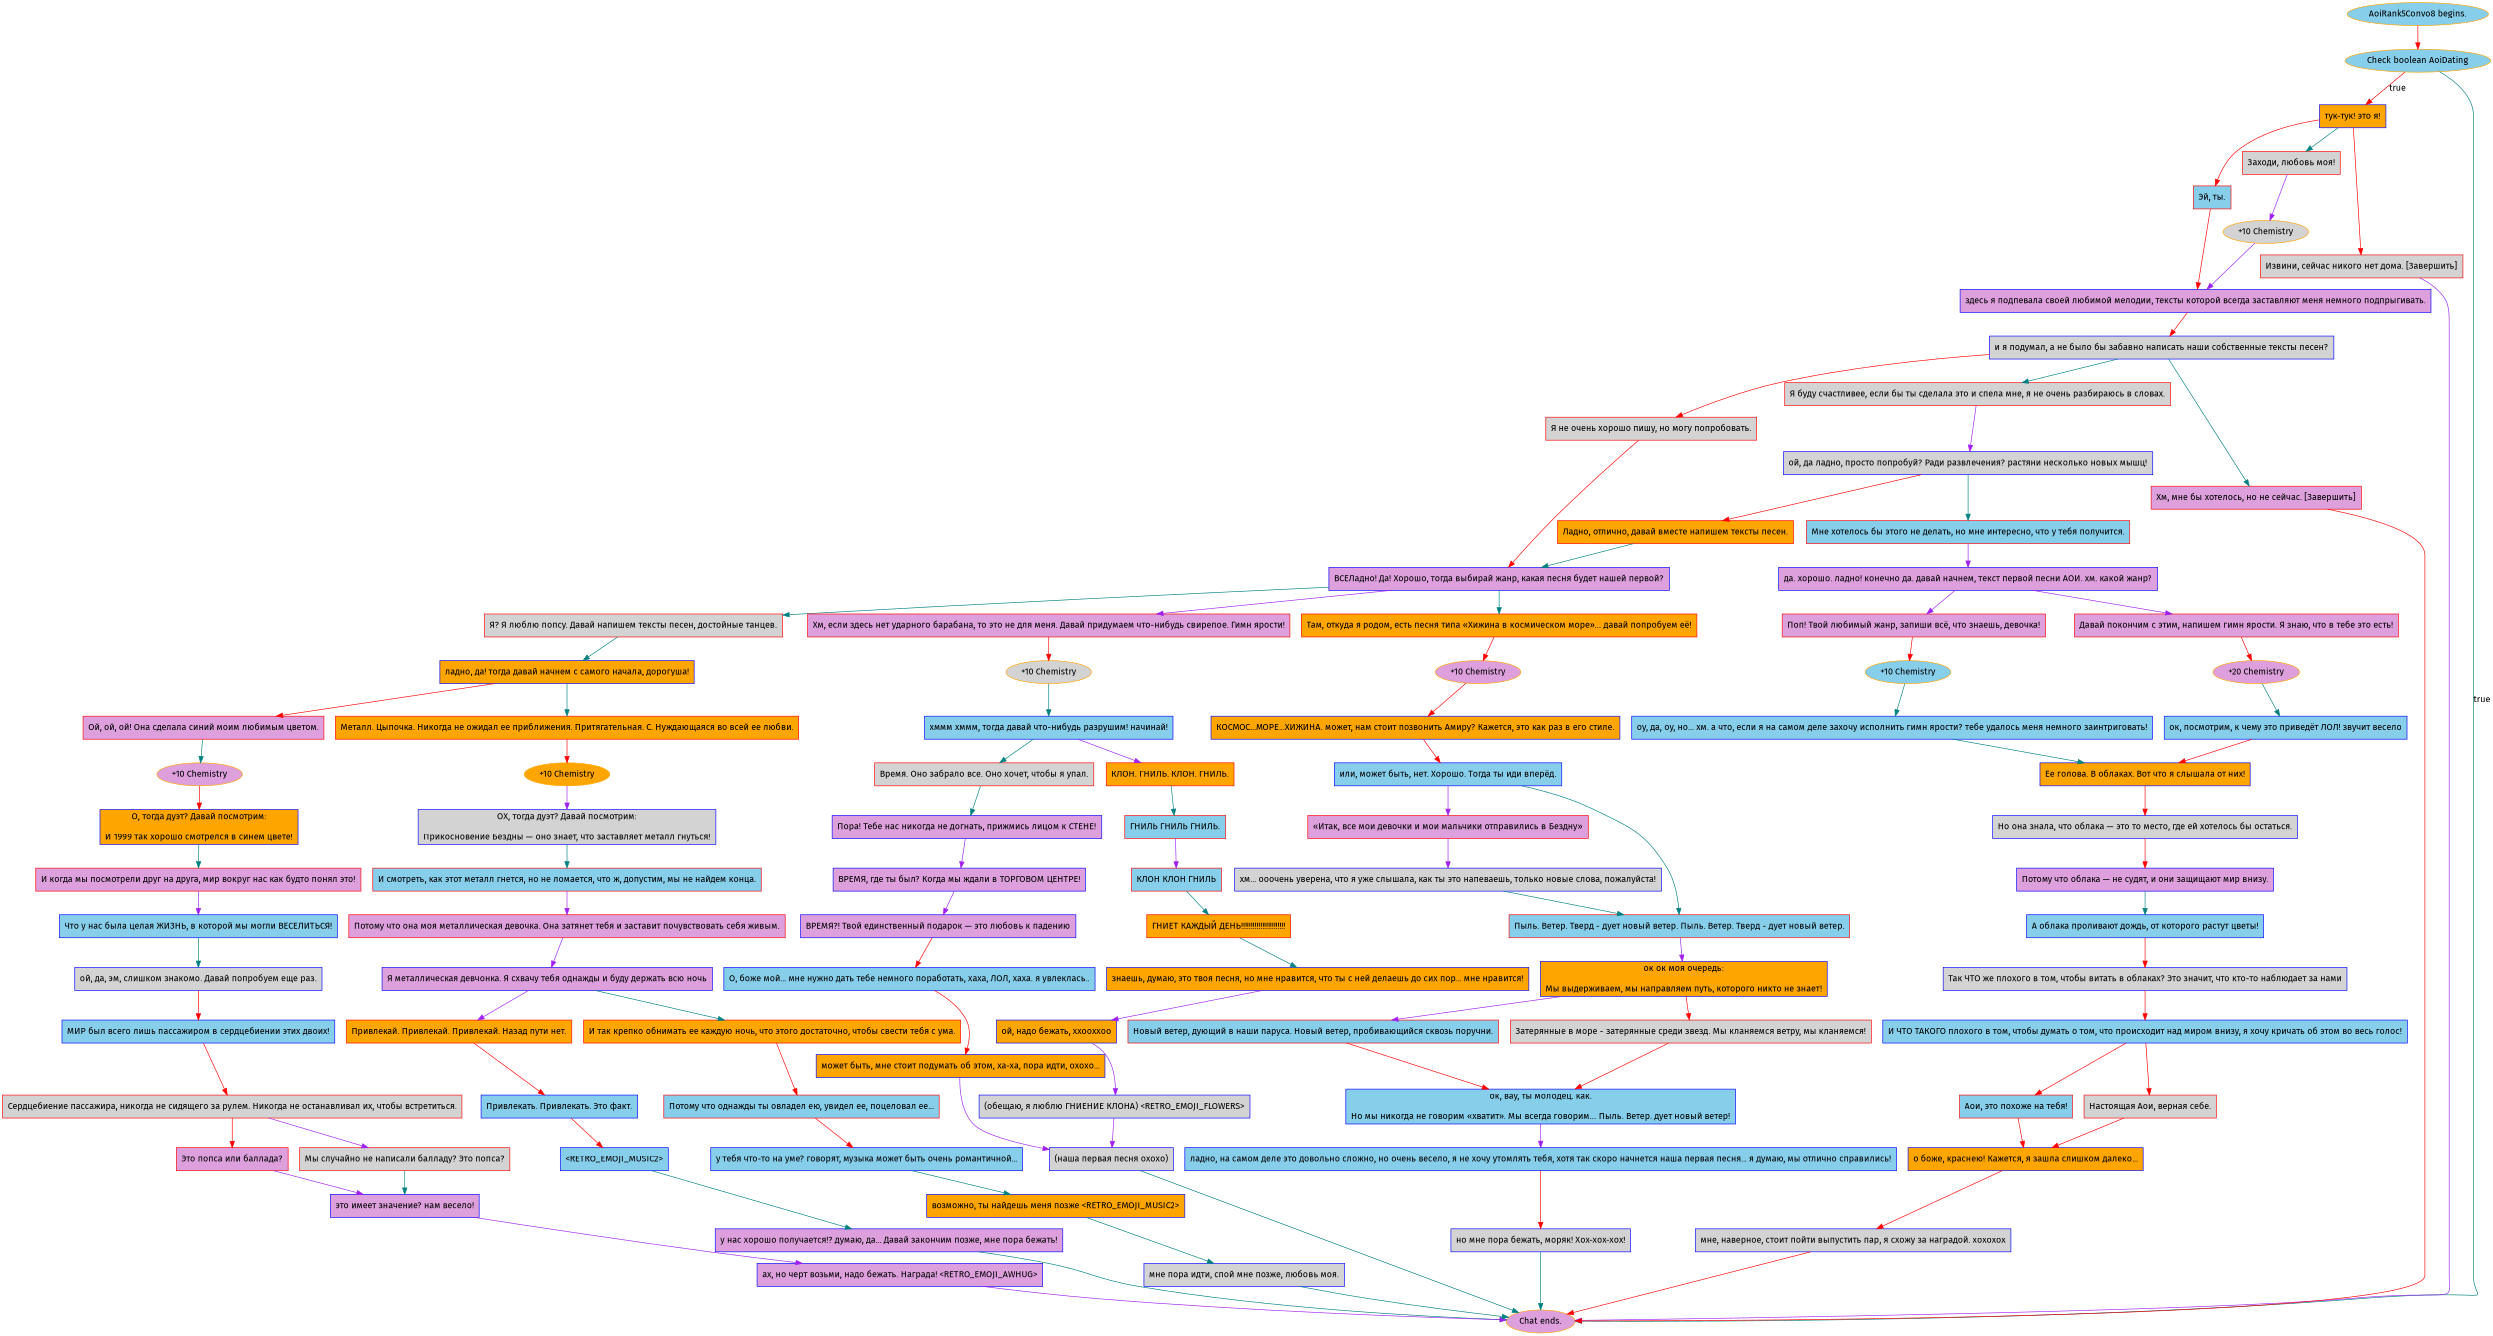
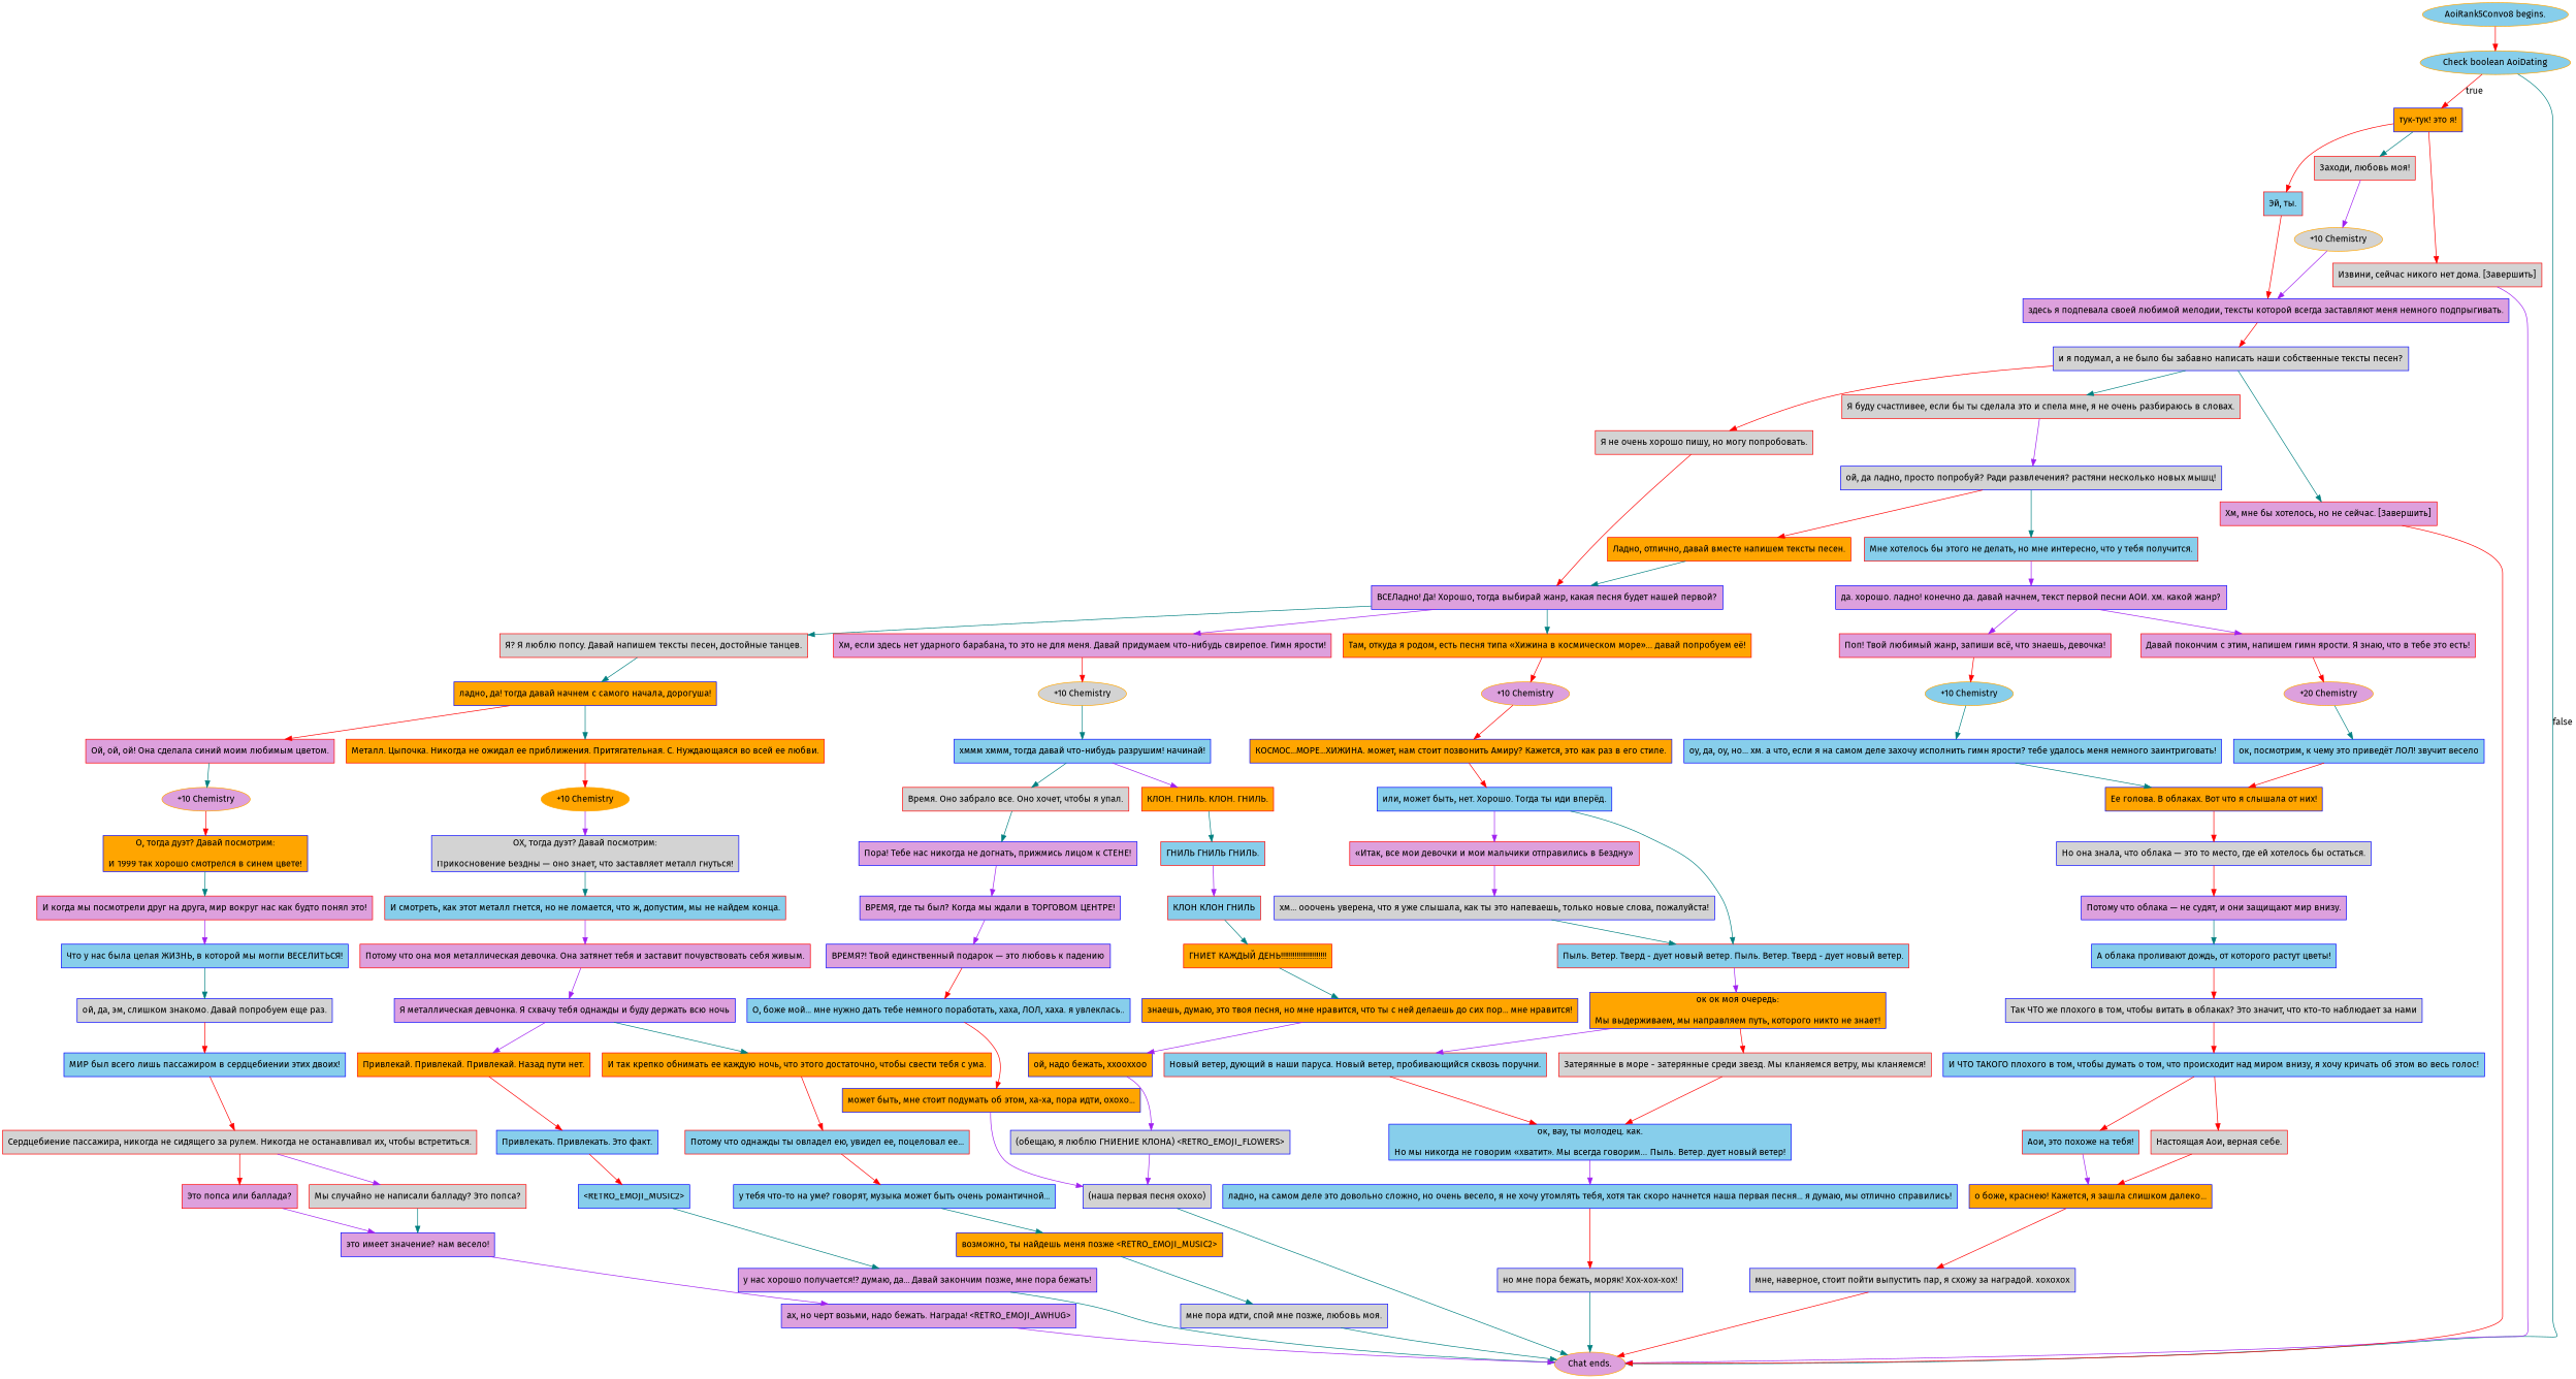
  digraph {
    fontname="Fira Sans"
    node [color=blue fillcolor=skyblue fontname="Fira Sans" style=filled shape=box]
    edge [color=red fontname="Fira Sans"]
    "AoiRank5Convo8 begins." [color=orange shape=""]
    n2 [color=orange label="Check boolean AoiDating" shape=""]
    n3 [fillcolor=orange label="тук-тук! это я!"]
    "Chat ends." [color=orange fillcolor=plum shape=""]
    n5 [color=red label="Эй, ты."]
    n6 [color=red fillcolor=lightgrey label="Заходи, любовь моя!"]
    n7 [color=red fillcolor=lightgrey label="Извини, сейчас никого нет дома. [Завершить]"]
    n8 [fillcolor=plum label="здесь я подпевала своей любимой мелодии, тексты которой всегда заставляют меня немного подпрыгивать."]
    n9 [color=orange fillcolor=lightgrey label="+10 Chemistry" shape=""]
    n10 [fillcolor=lightgrey label="и я подумал, а не было бы забавно написать наши собственные тексты песен?"]
    n11 [color=red fillcolor=lightgrey label="Я не очень хорошо пишу, но могу попробовать."]
    n12 [color=red fillcolor=lightgrey label="Я буду счастливее, если бы ты сделала это и спела мне, я не очень разбираюсь в словах."]
    n13 [color=red fillcolor=plum label="Хм, мне бы хотелось, но не сейчас. [Завершить]"]
    n14 [fillcolor=plum label="ВСЕЛадно! Да! Хорошо, тогда выбирай жанр, какая песня будет нашей первой?"]
    n15 [fillcolor=lightgrey label="ой, да ладно, просто попробуй? Ради развлечения? растяни несколько новых мышц!"]
    n16 [color=red fillcolor=lightgrey label="Я? Я люблю попсу. Давай напишем тексты песен, достойные танцев."]
    n17 [color=red fillcolor=plum label="Хм, если здесь нет ударного барабана, то это не для меня. Давай придумаем что-нибудь свирепое. Гимн ярости!"]
    n18 [color=red fillcolor=orange label="Там, откуда я родом, есть песня типа «Хижина в космическом море»… давай попробуем её!"]
    n19 [color=red fillcolor=orange label="Ладно, отлично, давай вместе напишем тексты песен."]
    n20 [color=red label="Мне хотелось бы этого не делать, но мне интересно, что у тебя получится."]
    n21 [fillcolor=orange label="ладно, да! тогда давай начнем с самого начала, дорогуша!"]
    n22 [color=orange fillcolor=lightgrey label="+10 Chemistry" shape=""]
    n23 [color=orange fillcolor=plum label="+10 Chemistry" shape=""]
    n24 [fillcolor=plum label="да. хорошо. ладно! конечно да. давай начнем, текст первой песни АОИ. хм. какой жанр?"]
    n25 [color=red fillcolor=plum label="Ой, ой, ой! Она сделала синий моим любимым цветом."]
    n26 [color=red fillcolor=orange label="Металл. Цыпочка. Никогда не ожидал ее приближения. Притягательная. С. Нуждающаяся во всей ее любви."]
    n27 [label="хммм хммм, тогда давай что-нибудь разрушим! начинай!"]
    n28 [fillcolor=orange label="КОСМОС...МОРЕ...ХИЖИНА. может, нам стоит позвонить Амиру? Кажется, это как раз в его стиле."]
    n29 [color=red fillcolor=plum label="Поп! Твой любимый жанр, запиши всё, что знаешь, девочка!"]
    n30 [color=red fillcolor=plum label="Давай покончим с этим, напишем гимн ярости. Я знаю, что в тебе это есть!"]
    n31 [color=orange fillcolor=plum label="+10 Chemistry" shape=""]
    n32 [color=orange fillcolor=orange label="+10 Chemistry" shape=""]
    n33 [color=red fillcolor=lightgrey label="Время. Оно забрало все. Оно хочет, чтобы я упал."]
    n34 [color=red fillcolor=orange label="КЛОН. ГНИЛЬ. КЛОН. ГНИЛЬ."]
    n35 [label="или, может быть, нет. Хорошо. Тогда ты иди вперёд."]
    n36 [color=orange label="+10 Chemistry" shape=""]
    n37 [color=orange fillcolor=plum label="+20 Chemistry" shape=""]
    n38 [fillcolor=orange label="О, тогда дуэт? Давай посмотрим:\n\nИ 1999 так хорошо смотрелся в синем цвете!"]
    n39 [fillcolor=lightgrey label="ОХ, тогда дуэт? Давай посмотрим:\n\nПрикосновение Бездны — оно знает, что заставляет металл гнуться!"]
    n40 [fillcolor=plum label="Пора! Тебе нас никогда не догнать, прижмись лицом к СТЕНЕ!"]
    n41 [color=red label="ГНИЛЬ ГНИЛЬ ГНИЛЬ."]
    n42 [color=red fillcolor=plum label="«Итак, все мои девочки и мои мальчики отправились в Бездну»"]
    n43 [color=red label="Пыль. Ветер. Тверд - дует новый ветер. Пыль. Ветер. Тверд - дует новый ветер."]
    n44 [label="оу, да, оу, но... хм. а что, если я на самом деле захочу исполнить гимн ярости? тебе удалось меня немного заинтриговать!"]
    n45 [label="ок, посмотрим, к чему это приведёт ЛОЛ! звучит весело"]
    n46 [color=red fillcolor=plum label="И когда мы посмотрели друг на друга, мир вокруг нас как будто понял это!"]
    n47 [color=red label="И смотреть, как этот металл гнется, но не ломается, что ж, допустим, мы не найдем конца."]
    n48 [fillcolor=plum label="ВРЕМЯ, где ты был? Когда мы ждали в ТОРГОВОМ ЦЕНТРЕ!"]
    n49 [color=red label="КЛОН КЛОН ГНИЛЬ"]
    n50 [fillcolor=lightgrey label="хм... ооочень уверена, что я уже слышала, как ты это напеваешь, только новые слова, пожалуйста!"]
    n51 [fillcolor=orange label="ок ок моя очередь:\n\nМы выдерживаем, мы направляем путь, которого никто не знает!"]
    n52 [fillcolor=orange label="Ее голова. В облаках. Вот что я слышала от них!"]
    n53 [label="Что у нас была целая ЖИЗНЬ, в которой мы могли ВЕСЕЛИТЬСЯ!"]
    n54 [color=red fillcolor=plum label="Потому что она моя металлическая девочка. Она затянет тебя и заставит почувствовать себя живым."]
    n55 [fillcolor=plum label="ВРЕМЯ?! Твой единственный подарок — это любовь к падению"]
    n56 [color=red fillcolor=orange label="ГНИЕТ КАЖДЫЙ ДЕНЬ!!!!!!!!!!!!!!!!!!!!!!!"]
    n57 [color=red label="Новый ветер, дующий в наши паруса. Новый ветер, пробивающийся сквозь поручни."]
    n58 [color=red fillcolor=lightgrey label="Затерянные в море - затерянные среди звезд. Мы кланяемся ветру, мы кланяемся!"]
    n59 [fillcolor=lightgrey label="Но она знала, что облака — это то место, где ей хотелось бы остаться."]
    n60 [fillcolor=lightgrey label="ой, да, эм, слишком знакомо. Давай попробуем еще раз."]
    n61 [fillcolor=plum label="Я металлическая девчонка. Я схвачу тебя однажды и буду держать всю ночь"]
    n62 [label="О, боже мой... мне нужно дать тебе немного поработать, хаха, ЛОЛ, хаха. я увлеклась.."]
    n63 [fillcolor=orange label="знаешь, думаю, это твоя песня, но мне нравится, что ты с ней делаешь до сих пор... мне нравится!"]
    n64 [label="ок, вау, ты молодец. как.\n\nНо мы никогда не говорим «хватит». Мы всегда говорим… Пыль. Ветер. дует новый ветер!"]
    n65 [fillcolor=plum label="Потому что облака — не судят, и они защищают мир внизу."]
    n66 [label="МИР был всего лишь пассажиром в сердцебиении этих двоих!"]
    n67 [color=red fillcolor=orange label="Привлекай. Привлекай. Привлекай. Назад пути нет."]
    n68 [color=red fillcolor=orange label="И так крепко обнимать ее каждую ночь, что этого достаточно, чтобы свести тебя с ума."]
    n69 [fillcolor=orange label="может быть, мне стоит подумать об этом, ха-ха, пора идти, охохо..."]
    n70 [fillcolor=orange label="ой, надо бежать, xxooxxoo"]
    n71 [label="ладно, на самом деле это довольно сложно, но очень весело, я не хочу утомлять тебя, хотя так скоро начнется наша первая песня... я думаю, мы отлично справились!"]
    n72 [label="А облака проливают дождь, от которого растут цветы!"]
    n73 [color=red fillcolor=lightgrey label="Сердцебиение пассажира, никогда не сидящего за рулем. Никогда не останавливал их, чтобы встретиться."]
    n74 [label="Привлекать. Привлекать. Это факт."]
    n75 [color=red label="Потому что однажды ты овладел ею, увидел ее, поцеловал ее..."]
    n76 [fillcolor=lightgrey label="(наша первая песня охохо)"]
    n77 [fillcolor=lightgrey label="(обещаю, я люблю ГНИЕНИЕ КЛОНА) <RETRO_EMOJI_FLOWERS>"]
    n78 [fillcolor=lightgrey label="но мне пора бежать, моряк! Хох-хох-хох!"]
    n79 [fillcolor=lightgrey label="Так ЧТО же плохого в том, чтобы витать в облаках? Это значит, что кто-то наблюдает за нами"]
    n80 [color=red fillcolor=plum label="Это попса или баллада?"]
    n81 [color=red fillcolor=lightgrey label="Мы случайно не написали балладу? Это попса?"]
    n82 [label="<RETRO_EMOJI_MUSIC2>"]
    n83 [label="у тебя что-то на уме? говорят, музыка может быть очень романтичной..."]
    n84 [label="И ЧТО ТАКОГО плохого в том, чтобы думать о том, что происходит над миром внизу, я хочу кричать об этом во весь голос!"]
    n85 [fillcolor=plum label="это имеет значение? нам весело!"]
    n86 [fillcolor=plum label="у нас хорошо получается!? думаю, да... Давай закончим позже, мне пора бежать!"]
    n87 [fillcolor=orange label="возможно, ты найдешь меня позже <RETRO_EMOJI_MUSIC2>"]
    n88 [color=red label="Аои, это похоже на тебя!"]
    n89 [color=red fillcolor=lightgrey label="Настоящая Аои, верная себе."]
    n90 [fillcolor=plum label="ах, но черт возьми, надо бежать. Награда! <RETRO_EMOJI_AWHUG>"]
    n91 [fillcolor=lightgrey label="мне пора идти, спой мне позже, любовь моя."]
    n92 [fillcolor=orange label="о боже, краснею! Кажется, я зашла слишком далеко..."]
    n93 [fillcolor=lightgrey label="мне, наверное, стоит пойти выпустить пар, я схожу за наградой. xoxoxox"]
    "AoiRank5Convo8 begins." -> n2
    n2 -> n3 [label=true]
-   n2 -> "Chat ends." [color=teal label=true]
+   n2 -> "Chat ends." [color=teal label=false]
    n3 -> n5
    n3 -> n6 [color=teal]
    n3 -> n7
    n5 -> n8
    n6 -> n9 [color=purple]
    n7 -> "Chat ends." [color=purple]
    n8 -> n10
    n9 -> n8 [color=purple]
    n10 -> n11
    n10 -> n12 [color=teal]
    n10 -> n13 [color=teal]
    n11 -> n14
    n12 -> n15 [color=purple]
    n13 -> "Chat ends."
    n14 -> n16 [color=teal]
    n14 -> n17 [color=purple]
    n14 -> n18 [color=teal]
    n15 -> n19
    n15 -> n20 [color=teal]
    n16 -> n21 [color=teal]
    n17 -> n22
    n18 -> n23
    n19 -> n14 [color=teal]
    n20 -> n24 [color=purple]
    n21 -> n25
    n21 -> n26 [color=teal]
    n22 -> n27 [color=teal]
    n23 -> n28
    n24 -> n29 [color=purple]
    n24 -> n30 [color=purple]
    n25 -> n31 [color=teal]
    n26 -> n32
    n27 -> n33 [color=teal]
    n27 -> n34 [color=purple]
    n28 -> n35
    n29 -> n36
    n30 -> n37
    n31 -> n38
    n32 -> n39 [color=purple]
    n33 -> n40 [color=teal]
    n34 -> n41 [color=teal]
    n35 -> n42 [color=purple]
    n35 -> n43 [color=teal]
    n36 -> n44 [color=teal]
    n37 -> n45 [color=teal]
    n38 -> n46 [color=teal]
    n39 -> n47 [color=teal]
    n40 -> n48 [color=purple]
    n41 -> n49 [color=purple]
    n42 -> n50 [color=purple]
    n43 -> n51 [color=purple]
    n44 -> n52 [color=teal]
    n45 -> n52
    n46 -> n53 [color=purple]
    n47 -> n54 [color=purple]
    n48 -> n55 [color=purple]
    n49 -> n56 [color=teal]
    n50 -> n43 [color=teal]
    n51 -> n57 [color=purple]
    n51 -> n58
    n52 -> n59
    n53 -> n60 [color=teal]
    n54 -> n61 [color=purple]
    n55 -> n62
    n56 -> n63 [color=teal]
    n57 -> n64
    n58 -> n64
    n59 -> n65
    n60 -> n66
    n61 -> n67 [color=purple]
    n61 -> n68 [color=teal]
    n62 -> n69
    n63 -> n70 [color=purple]
    n64 -> n71 [color=purple]
    n65 -> n72 [color=teal]
    n66 -> n73
    n67 -> n74
    n68 -> n75
    n69 -> n76 [color=purple]
    n70 -> n77 [color=purple]
    n71 -> n78
    n72 -> n79
    n73 -> n80
    n73 -> n81 [color=purple]
    n74 -> n82
    n75 -> n83
    n76 -> "Chat ends." [color=teal]
    n77 -> n76 [color=purple]
    n78 -> "Chat ends." [color=teal]
    n79 -> n84
    n80 -> n85 [color=purple]
    n81 -> n85 [color=teal]
    n82 -> n86 [color=teal]
    n83 -> n87 [color=teal]
    n84 -> n88
    n84 -> n89
    n85 -> n90 [color=purple]
    n86 -> "Chat ends." [color=teal]
    n87 -> n91 [color=teal]
-   n88 -> n92
+   n88 -> n92 [color=purple]
    n89 -> n92
    n90 -> "Chat ends." [color=purple]
    n91 -> "Chat ends." [color=teal]
    n92 -> n93
    n93 -> "Chat ends."
  }
